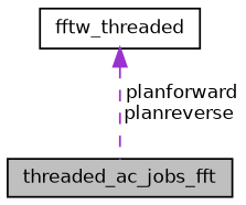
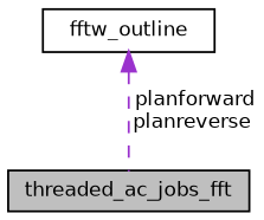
  digraph {
    node [color=black fontname=Helvetica fontsize=10 shape=record style=filled]
    n1 [fillcolor=grey75 fontcolor=black height=0.2 label=threaded_ac_jobs_fft width=0.4]
-   n2 [fillcolor=white height=0.2 label=fftw_threaded width=0.4]
+   n2 [fillcolor=white height=0.2 label=fftw_outline width=0.4]
    n2 -> n1 [color=darkorchid3 dir=back fontname=Helvetica fontsize=10 label=" planforward\nplanreverse" labelfontname=Helvetica labelfontsize=10 style=dashed]
  }
